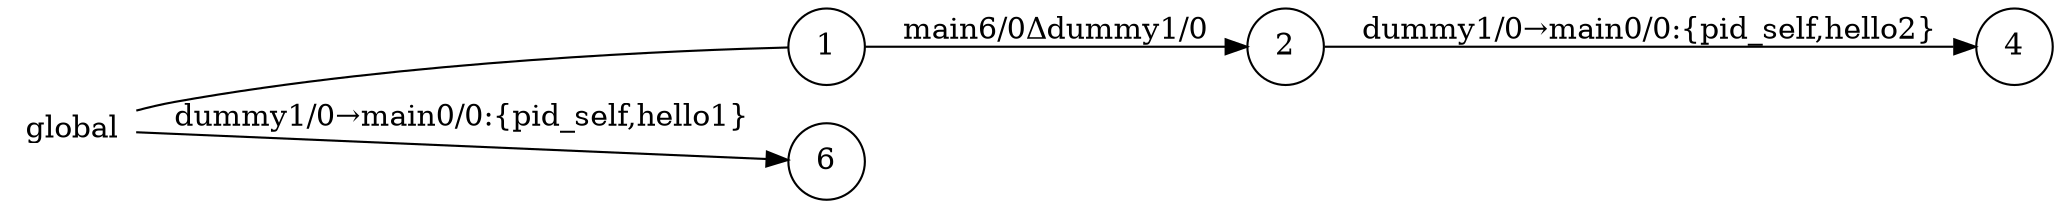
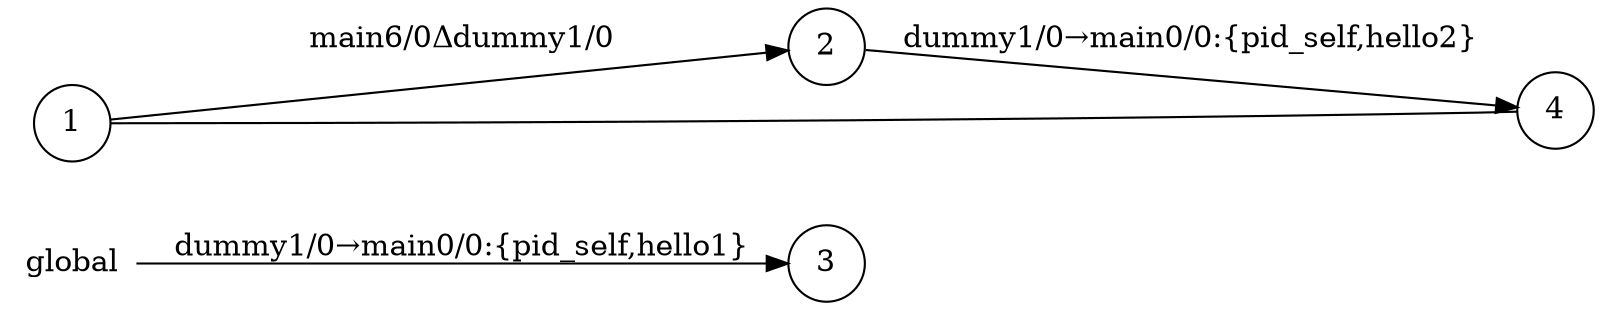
  digraph {
    rankdir=LR
    node [shape=circle]
    n1 [label=global shape=plaintext]
    n2 [label=1]
-   n3 [label=6]
+   n3 [label=3]
    n4 [label=2]
    n5 [label=4]
-   n1 -> n2 [arrowhead=none]
+   n5 -> n2 [arrowhead=none]
    n1 -> n3 [label="dummy1/0→main0/0:{pid_self,hello1}"]
    n2 -> n4 [label="main6/0Δdummy1/0"]
    n4 -> n5 [label="dummy1/0→main0/0:{pid_self,hello2}"]
  }
